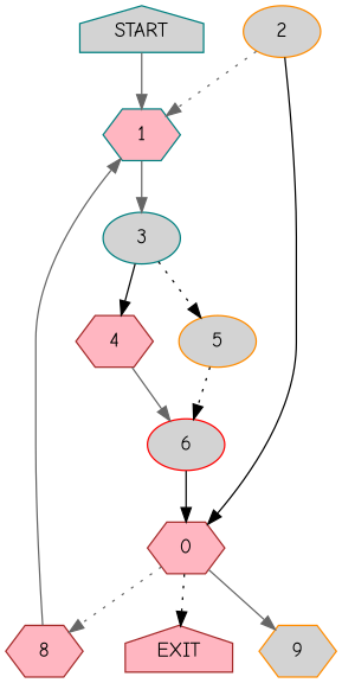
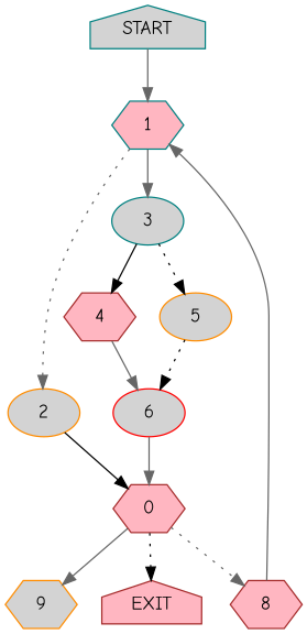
  digraph {
    fontname="Comic Neue"
    node [color=brown fillcolor=lightgrey fontname="Comic Neue" shape=hexagon style=filled]
    edge [color=gray40 fontname="Comic Neue" style=solid]
    n1 [color=teal label=START shape=house]
    1 [color=teal fillcolor=lightpink]
    2 [color=darkorange shape=ellipse]
    3 [color=teal shape=ellipse]
    n5 [fillcolor=lightpink label=0]
    4 [fillcolor=lightpink]
    5 [color=darkorange shape=ellipse]
    8 [fillcolor=lightpink]
    9 [color=darkorange]
    n10 [fillcolor=lightpink label=EXIT shape=house]
    6 [color=red shape=ellipse]
    n1 -> 1
-   2 -> 1 [style=dotted]
+   1 -> 2 [style=dotted]
    1 -> 3
    2 -> n5 [color=black]
    3 -> 4 [color=black]
    3 -> 5 [color=black style=dotted]
    n5 -> 8 [style=dotted]
    n5 -> 9 [tailport=s2]
    n5 -> n10 [color=black style=dotted]
    4 -> 6
    5 -> 6 [color=black style=dotted]
    8 -> 1
-   6 -> n5 [color=black]
+   6 -> n5
  }
